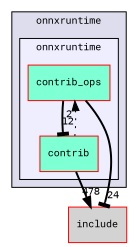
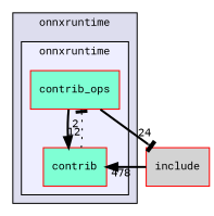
  digraph {
    compound=true
    fontname="Roboto Mono"
    node [color=red fillcolor=aquamarine fontname="Roboto Mono" fontsize=10 shape=box style=filled]
    edge [arrowhead=tee fontname="Roboto Mono" labeldistance=1.5 labelfontname=Helvetica labelfontsize=10 style=bold]
    n1 [label=contrib_ops]
    n2 [label=contrib]
    n3 [fillcolor=lightgrey label=include]
    subgraph cluster_1 {
      bgcolor="#ddddee"
      fontsize=10
      label=onnxruntime
      pencolor=black
      subgraph cluster_2 {
        bgcolor="#eeeeff"
        fontsize=10
        label=onnxruntime
        pencolor=black
        n1
        n2
      }
    }
-   n1 -> n2 [headlabel=12]
+   n1 -> n2 [arrowhead=normal headlabel=12]
    n1 -> n3 [headlabel=24]
-   n2 -> n1 [arrowhead=normal headlabel=2 style=dotted]
-   n2 -> n3 [arrowhead=normal headlabel=478]
+   n2 -> n1 [headlabel=2 style=dotted]
+   n3 -> n2 [arrowhead=normal headlabel=478]
  }
